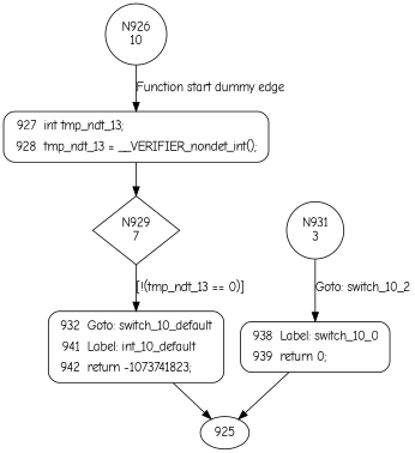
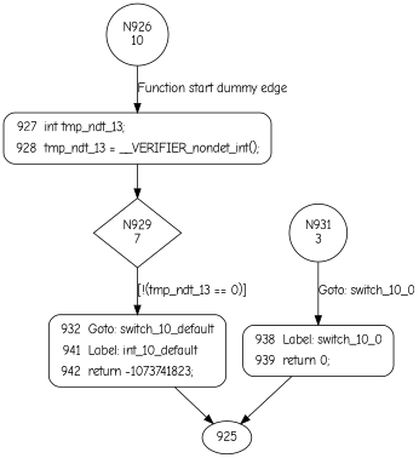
  digraph {
    fontname="Comic Neue"
    node [fontname="Comic Neue" shape=Mrecord]
    edge [fontname="Comic Neue"]
    n1 [label="N926\n10" shape=circle]
    n2 [fillcolor=white label=<<table border="0" cellborder="0" cellpadding="3" bgcolor="white"><tr><td align="right">927</td><td align="left">int tmp_ndt_13;</td></tr><tr><td align="right">928</td><td align="left">tmp_ndt_13 = __VERIFIER_nondet_int();</td></tr></table>> penwidth=1 style="filled,bold"]
    n3 [label="N929\n7" shape=diamond]
    n4 [fillcolor=white label=<<table border="0" cellborder="0" cellpadding="3" bgcolor="white"><tr><td align="right">932</td><td align="left">Goto: switch_10_default</td></tr><tr><td align="right">941</td><td align="left">Label: int_10_default</td></tr><tr><td align="right">942</td><td align="left">return -1073741823;</td></tr></table>> penwidth=1 style="filled,bold"]
    n5 [label="N931\n3" shape=circle]
    n6 [fillcolor=white label=<<table border="0" cellborder="0" cellpadding="3" bgcolor="white"><tr><td align="right">938</td><td align="left">Label: switch_10_0</td></tr><tr><td align="right">939</td><td align="left">return 0;</td></tr></table>> penwidth=1 style="filled,bold"]
    925 [shape=""]
    n1 -> n2 [label="Function start dummy edge"]
    n2 -> n3
    n3 -> n4 [label="[!(tmp_ndt_13 == 0)]"]
    n4 -> 925
-   n5 -> n6 [label="Goto: switch_10_2"]
+   n5 -> n6 [label="Goto: switch_10_0"]
    n6 -> 925
  }
